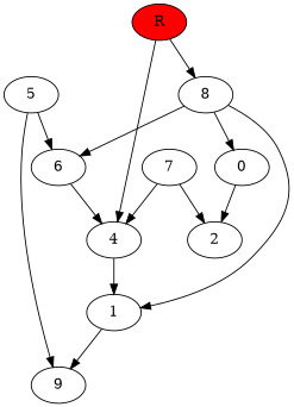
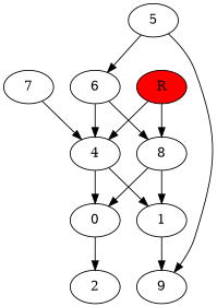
  digraph {
    1
    9
    5
    6
    n5 [label=0]
    2
    4
    7
    8
    R [fillcolor="#ff0000" style=filled]
    1 -> 9
    5 -> 9
    5 -> 6
    6 -> 4
-   8 -> 6
+   6 -> 8
    n5 -> 2
    4 -> 1
-   7 -> 2
+   4 -> n5
    7 -> 4
    8 -> 1
    8 -> n5
    R -> 4
    R -> 8
  }
